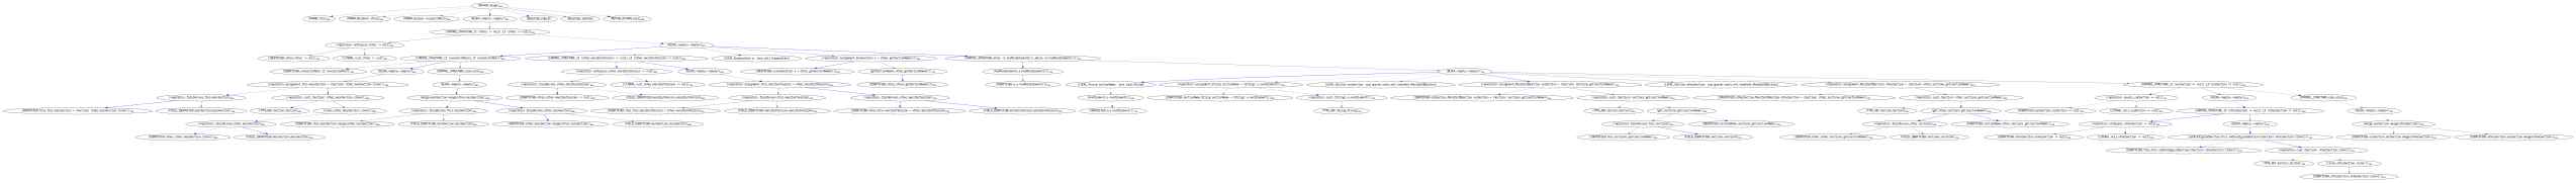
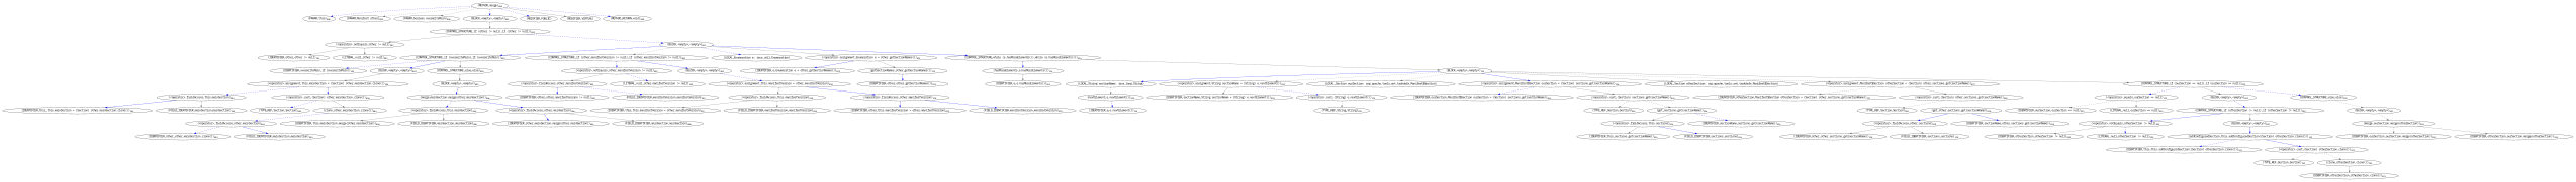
  digraph {
    fontname="IBM Plex Mono"
    node [fontname="IBM Plex Mono"]
    edge [color=gray40 fontname="IBM Plex Mono" style=solid]
    n1 [label=<(METHOD,merge)<SUB>880</SUB>>]
    n2 [label=<(PARAM,this)<SUB>880</SUB>>]
    n3 [label=<(PARAM,Manifest other)<SUB>880</SUB>>]
    n4 [label=<(PARAM,boolean overwriteMain)<SUB>880</SUB>>]
    n5 [label=<(BLOCK,&lt;empty&gt;,&lt;empty&gt;)<SUB>881</SUB>>]
    n6 [label=<(MODIFIER,PUBLIC)>]
    n7 [label=<(MODIFIER,VIRTUAL)>]
    n8 [label=<(METHOD_RETURN,void)<SUB>880</SUB>>]
    n9 [label=<(CONTROL_STRUCTURE,if (other != null),if (other != null))<SUB>882</SUB>>]
    n10 [label=<(&lt;operator&gt;.notEquals,other != null)<SUB>882</SUB>>]
    n11 [label=<(BLOCK,&lt;empty&gt;,&lt;empty&gt;)<SUB>882</SUB>>]
    n12 [label=<(IDENTIFIER,other,other != null)<SUB>882</SUB>>]
    n13 [label=<(LITERAL,null,other != null)<SUB>882</SUB>>]
    n14 [label=<(CONTROL_STRUCTURE,if (overwriteMain),if (overwriteMain))<SUB>883</SUB>>]
    n15 [label=<(CONTROL_STRUCTURE,if (other.manifestVersion != null),if (other.manifestVersion != null))<SUB>889</SUB>>]
    n16 [label=<(LOCAL,Enumeration e: java.util.Enumeration)>]
    n17 [label=<(&lt;operator&gt;.assignment,Enumeration e = other.getSectionNames())<SUB>893</SUB>>]
    n18 [label=<(CONTROL_STRUCTURE,while (e.hasMoreElements()),while (e.hasMoreElements()))<SUB>894</SUB>>]
    n19 [label=<(IDENTIFIER,overwriteMain,if (overwriteMain))<SUB>883</SUB>>]
    n20 [label=<(BLOCK,&lt;empty&gt;,&lt;empty&gt;)<SUB>883</SUB>>]
    n21 [label=<(CONTROL_STRUCTURE,else,else)<SUB>885</SUB>>]
    n22 [label=<(&lt;operator&gt;.notEquals,other.manifestVersion != null)<SUB>889</SUB>>]
    n23 [label=<(BLOCK,&lt;empty&gt;,&lt;empty&gt;)<SUB>889</SUB>>]
    n24 [label=<(IDENTIFIER,e,Enumeration e = other.getSectionNames())<SUB>893</SUB>>]
    n25 [label=<(getSectionNames,other.getSectionNames())<SUB>893</SUB>>]
    n26 [label=<(hasMoreElements,e.hasMoreElements())<SUB>894</SUB>>]
    n27 [label=<(BLOCK,&lt;empty&gt;,&lt;empty&gt;)<SUB>894</SUB>>]
    n28 [label=<(&lt;operator&gt;.assignment,this.mainSection = (Section) other.mainSection.clone())<SUB>884</SUB>>]
    n29 [label=<(BLOCK,&lt;empty&gt;,&lt;empty&gt;)<SUB>885</SUB>>]
    n30 [label=<(&lt;operator&gt;.fieldAccess,this.mainSection)<SUB>884</SUB>>]
    n31 [label=<(&lt;operator&gt;.cast,(Section) other.mainSection.clone())<SUB>884</SUB>>]
    n32 [label=<(IDENTIFIER,this,this.mainSection = (Section) other.mainSection.clone())<SUB>884</SUB>>]
    n33 [label=<(FIELD_IDENTIFIER,mainSection,mainSection)<SUB>884</SUB>>]
    n34 [label=<(TYPE_REF,Section,Section)<SUB>884</SUB>>]
    n35 [label=<(clone,other.mainSection.clone())<SUB>884</SUB>>]
    n36 [label=<(&lt;operator&gt;.fieldAccess,other.mainSection)<SUB>884</SUB>>]
    n37 [label=<(IDENTIFIER,other,other.mainSection.clone())<SUB>884</SUB>>]
    n38 [label=<(FIELD_IDENTIFIER,mainSection,mainSection)<SUB>884</SUB>>]
    n39 [label=<(merge,mainSection.merge(other.mainSection))<SUB>886</SUB>>]
    n40 [label=<(&lt;operator&gt;.fieldAccess,this.mainSection)<SUB>886</SUB>>]
    n41 [label=<(&lt;operator&gt;.fieldAccess,other.mainSection)<SUB>886</SUB>>]
    n42 [label=<(IDENTIFIER,this,mainSection.merge(other.mainSection))<SUB>886</SUB>>]
    n43 [label=<(FIELD_IDENTIFIER,mainSection,mainSection)<SUB>886</SUB>>]
    n44 [label=<(IDENTIFIER,other,mainSection.merge(other.mainSection))<SUB>886</SUB>>]
    n45 [label=<(FIELD_IDENTIFIER,mainSection,mainSection)<SUB>886</SUB>>]
    n46 [label=<(&lt;operator&gt;.fieldAccess,other.manifestVersion)<SUB>889</SUB>>]
    n47 [label=<(LITERAL,null,other.manifestVersion != null)<SUB>889</SUB>>]
    n48 [label=<(&lt;operator&gt;.assignment,this.manifestVersion = other.manifestVersion)<SUB>890</SUB>>]
    n49 [label=<(IDENTIFIER,other,other.manifestVersion != null)<SUB>889</SUB>>]
    n50 [label=<(FIELD_IDENTIFIER,manifestVersion,manifestVersion)<SUB>889</SUB>>]
    n51 [label=<(&lt;operator&gt;.fieldAccess,this.manifestVersion)<SUB>890</SUB>>]
    n52 [label=<(&lt;operator&gt;.fieldAccess,other.manifestVersion)<SUB>890</SUB>>]
    n53 [label=<(IDENTIFIER,this,this.manifestVersion = other.manifestVersion)<SUB>890</SUB>>]
    n54 [label=<(FIELD_IDENTIFIER,manifestVersion,manifestVersion)<SUB>890</SUB>>]
    n55 [label=<(IDENTIFIER,other,this.manifestVersion = other.manifestVersion)<SUB>890</SUB>>]
    n56 [label=<(FIELD_IDENTIFIER,manifestVersion,manifestVersion)<SUB>890</SUB>>]
    n57 [label=<(IDENTIFIER,other,other.getSectionNames())<SUB>893</SUB>>]
    n58 [label=<(IDENTIFIER,e,e.hasMoreElements())<SUB>894</SUB>>]
    n59 [label=<(LOCAL,String sectionName: java.lang.String)>]
    n60 [label=<(&lt;operator&gt;.assignment,String sectionName = (String) e.nextElement())<SUB>895</SUB>>]
    n61 [label=<(LOCAL,Section ourSection: org.apache.tools.ant.taskdefs.Manifest$Section)>]
    n62 [label=<(&lt;operator&gt;.assignment,Manifest$Section ourSection = (Section) sections.get(sectionName))<SUB>896</SUB>>]
    n63 [label=<(LOCAL,Section otherSection: org.apache.tools.ant.taskdefs.Manifest$Section)>]
    n64 [label=<(&lt;operator&gt;.assignment,Manifest$Section otherSection = (Section) other.sections.get(sectionName))<SUB>897</SUB>>]
    n65 [label=<(CONTROL_STRUCTURE,if (ourSection == null),if (ourSection == null))<SUB>899</SUB>>]
    n66 [label=<(nextElement,e.nextElement())<SUB>895</SUB>>]
    n67 [label=<(IDENTIFIER,sectionName,String sectionName = (String) e.nextElement())<SUB>895</SUB>>]
    n68 [label=<(&lt;operator&gt;.cast,(String) e.nextElement())<SUB>895</SUB>>]
    n69 [label=<(IDENTIFIER,ourSection,Manifest$Section ourSection = (Section) sections.get(sectionName))<SUB>896</SUB>>]
    n70 [label=<(&lt;operator&gt;.cast,(Section) sections.get(sectionName))<SUB>896</SUB>>]
    n71 [label=<(IDENTIFIER,otherSection,Manifest$Section otherSection = (Section) other.sections.get(sectionName))<SUB>897</SUB>>]
    n72 [label=<(&lt;operator&gt;.cast,(Section) other.sections.get(sectionName))<SUB>898</SUB>>]
    n73 [label=<(&lt;operator&gt;.equals,ourSection == null)<SUB>899</SUB>>]
    n74 [label=<(BLOCK,&lt;empty&gt;,&lt;empty&gt;)<SUB>899</SUB>>]
    n75 [label=<(CONTROL_STRUCTURE,else,else)<SUB>903</SUB>>]
    n76 [label=<(TYPE_REF,String,String)<SUB>895</SUB>>]
    n77 [label=<(IDENTIFIER,e,e.nextElement())<SUB>895</SUB>>]
    n78 [label=<(TYPE_REF,Section,Section)<SUB>896</SUB>>]
    n79 [label=<(get,sections.get(sectionName))<SUB>896</SUB>>]
    n80 [label=<(&lt;operator&gt;.fieldAccess,this.sections)<SUB>896</SUB>>]
    n81 [label=<(IDENTIFIER,sectionName,sections.get(sectionName))<SUB>896</SUB>>]
    n82 [label=<(IDENTIFIER,this,sections.get(sectionName))<SUB>896</SUB>>]
    n83 [label=<(FIELD_IDENTIFIER,sections,sections)<SUB>896</SUB>>]
    n84 [label=<(TYPE_REF,Section,Section)<SUB>898</SUB>>]
    n85 [label=<(get,other.sections.get(sectionName))<SUB>898</SUB>>]
    n86 [label=<(&lt;operator&gt;.fieldAccess,other.sections)<SUB>898</SUB>>]
    n87 [label=<(IDENTIFIER,sectionName,other.sections.get(sectionName))<SUB>898</SUB>>]
    n88 [label=<(IDENTIFIER,other,other.sections.get(sectionName))<SUB>898</SUB>>]
    n89 [label=<(FIELD_IDENTIFIER,sections,sections)<SUB>898</SUB>>]
    n90 [label=<(IDENTIFIER,ourSection,ourSection == null)<SUB>899</SUB>>]
    n91 [label=<(LITERAL,null,ourSection == null)<SUB>899</SUB>>]
    n92 [label=<(CONTROL_STRUCTURE,if (otherSection != null),if (otherSection != null))<SUB>900</SUB>>]
    n93 [label=<(BLOCK,&lt;empty&gt;,&lt;empty&gt;)<SUB>903</SUB>>]
    n94 [label=<(&lt;operator&gt;.notEquals,otherSection != null)<SUB>900</SUB>>]
    n95 [label=<(BLOCK,&lt;empty&gt;,&lt;empty&gt;)<SUB>900</SUB>>]
    n96 [label=<(IDENTIFIER,otherSection,otherSection != null)<SUB>900</SUB>>]
    n97 [label=<(LITERAL,null,otherSection != null)<SUB>900</SUB>>]
    n98 [label=<(addConfiguredSection,this.addConfiguredSection((Section) otherSection.clone()))<SUB>901</SUB>>]
    n99 [label=<(IDENTIFIER,this,this.addConfiguredSection((Section) otherSection.clone()))<SUB>901</SUB>>]
    n100 [label=<(&lt;operator&gt;.cast,(Section) otherSection.clone())<SUB>901</SUB>>]
    n101 [label=<(TYPE_REF,Section,Section)<SUB>901</SUB>>]
    n102 [label=<(clone,otherSection.clone())<SUB>901</SUB>>]
    n103 [label=<(IDENTIFIER,otherSection,otherSection.clone())<SUB>901</SUB>>]
    n104 [label=<(merge,ourSection.merge(otherSection))<SUB>904</SUB>>]
    n105 [label=<(IDENTIFIER,ourSection,ourSection.merge(otherSection))<SUB>904</SUB>>]
    n106 [label=<(IDENTIFIER,otherSection,ourSection.merge(otherSection))<SUB>904</SUB>>]
    n1 -> n2 [color=blue style=dashed]
    n1 -> n3 [style=dashed]
    n1 -> n4 [style=dashed]
    n1 -> n5 [color=blue style=dashed]
    n1 -> n6 [color=blue style=dashed]
    n1 -> n7
    n1 -> n8 [color=blue style=dashed]
    n5 -> n9
    n9 -> n10
    n9 -> n11 [color=blue style=dashed]
    n10 -> n12
    n10 -> n13
    n11 -> n14 [color=blue]
    n11 -> n15 [style=dashed]
    n11 -> n16 [color=blue style=dashed]
    n11 -> n17
    n11 -> n18 [color=blue]
    n14 -> n19 [color=blue style=dashed]
    n14 -> n20 [color=blue]
    n14 -> n21
    n15 -> n22 [color=blue style=dashed]
    n15 -> n23 [color=blue]
    n17 -> n24 [color=blue]
    n17 -> n25
    n18 -> n26 [color=blue]
    n18 -> n27
    n20 -> n28
    n21 -> n29
    n22 -> n46
    n22 -> n47 [color=blue style=dashed]
    n23 -> n48 [color=blue style=dashed]
    n25 -> n57 [color=blue]
    n26 -> n58
    n27 -> n59 [color=blue]
    n27 -> n60 [style=dashed]
    n27 -> n61 [style=dashed]
    n27 -> n62 [color=blue]
    n27 -> n63
    n27 -> n64 [style=dashed]
    n27 -> n65
    n28 -> n30 [color=blue style=dashed]
    n28 -> n31 [color=blue]
    n29 -> n39 [color=blue]
    n30 -> n32 [color=blue]
    n30 -> n33
    n31 -> n34 [color=blue style=dashed]
    n31 -> n35
    n35 -> n36 [color=blue style=dashed]
    n36 -> n37 [color=blue style=dashed]
    n36 -> n38 [color=blue]
    n39 -> n40 [color=blue style=dashed]
    n39 -> n41 [color=blue]
    n40 -> n42
    n40 -> n43
    n41 -> n44 [color=blue]
    n41 -> n45
    n46 -> n49 [color=blue]
    n46 -> n50 [color=blue style=dashed]
    n48 -> n51
    n48 -> n52 [color=blue]
    n51 -> n53
    n51 -> n54 [style=dashed]
    n52 -> n55 [color=blue]
    n52 -> n56 [color=blue]
    n59 -> n66 [style=dashed]
    n60 -> n67
    n60 -> n68 [color=blue style=dashed]
    n62 -> n69 [color=blue style=dashed]
    n62 -> n70
    n64 -> n71 [style=dashed]
    n64 -> n72
    n65 -> n73 [color=blue style=dashed]
    n65 -> n74
    n65 -> n75 [color=blue style=dashed]
    n66 -> n77 [color=blue style=dashed]
    n68 -> n76 [style=dashed]
    n70 -> n78 [style=dashed]
    n70 -> n79 [style=dashed]
    n72 -> n84 [style=dashed]
-   n72 -> n85 [color=blue style=dashed]
    n73 -> n90 [style=dashed]
    n73 -> n91 [style=dashed]
    n74 -> n92 [color=blue style=dashed]
    n75 -> n93 [style=dashed]
    n79 -> n80
    n79 -> n81 [color=blue style=dashed]
    n80 -> n82
    n80 -> n83 [color=blue]
    n85 -> n86 [color=blue]
    n85 -> n87 [color=blue]
    n86 -> n88
    n86 -> n89
    n92 -> n94 [color=blue]
    n92 -> n95
    n93 -> n104 [style=dashed]
    n94 -> n96
    n94 -> n97 [color=blue style=dashed]
    n95 -> n98 [color=blue]
    n98 -> n99 [color=blue style=dashed]
    n98 -> n100 [color=blue]
    n100 -> n101 [style=dashed]
    n100 -> n102 [style=dashed]
    n102 -> n103
    n104 -> n105 [style=dashed]
    n104 -> n106
  }
